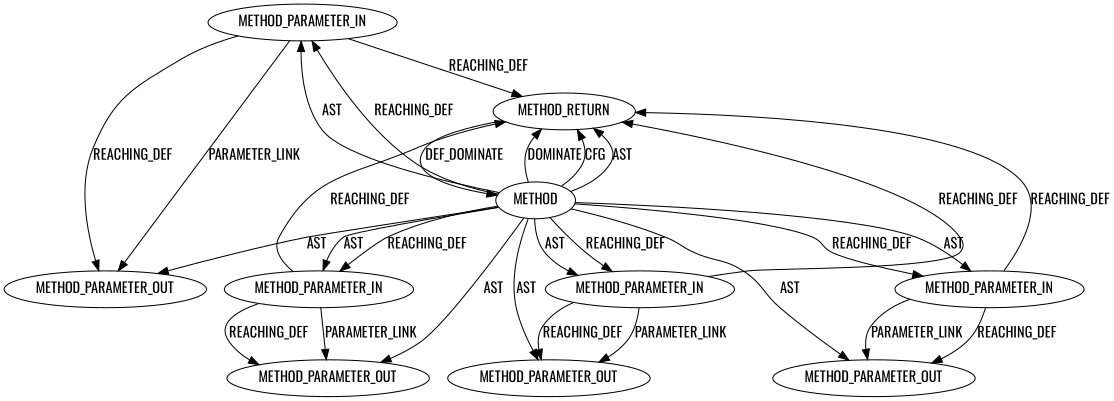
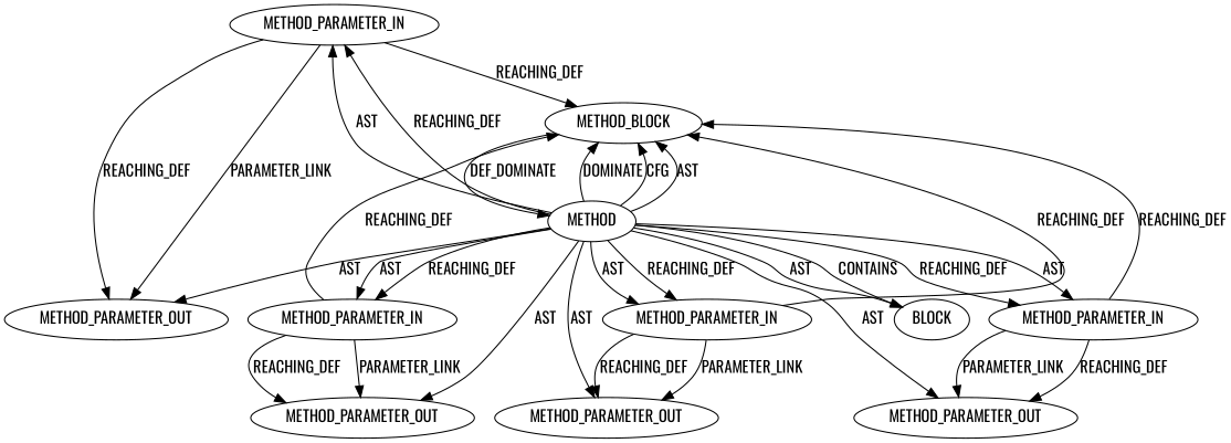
  digraph {
    fontname=Oswald
    node [CODE=p1 EVALUATION_STRATEGY=BY_VALUE IS_VARIADIC=false ORDER=1 TYPE_FULL_NAME=ANY fontname=Oswald]
    edge [fontname=Oswald]
    n1 [INDEX=1 NAME=p1 label=METHOD_PARAMETER_IN]
    n2 [INDEX=1 NAME=p1 label=METHOD_PARAMETER_OUT]
-   n3 [CODE=RET ORDER=2 label=METHOD_RETURN IS_VARIADIC=""]
+   n3 [CODE=RET ORDER=2 label=METHOD_BLOCK IS_VARIADIC=""]
    n4 [AST_PARENT_FULL_NAME="<global>" AST_PARENT_TYPE=NAMESPACE_BLOCK CODE="<empty>" FILENAME="<empty>" FULL_NAME=ceph_crc32c_page IS_EXTERNAL=true NAME=ceph_crc32c_page ORDER=0 label=METHOD EVALUATION_STRATEGY="" IS_VARIADIC="" TYPE_FULL_NAME=""]
    n5 [CODE=p4 INDEX=4 NAME=p4 ORDER=4 label=METHOD_PARAMETER_OUT]
    n6 [CODE=p3 INDEX=3 NAME=p3 ORDER=3 label=METHOD_PARAMETER_OUT]
    n7 [CODE=p4 INDEX=4 NAME=p4 ORDER=4 label=METHOD_PARAMETER_IN]
+   n8 [ARGUMENT_INDEX=1 CODE="<empty>" label=BLOCK EVALUATION_STRATEGY="" IS_VARIADIC=""]
    n9 [CODE=p2 INDEX=2 NAME=p2 ORDER=2 label=METHOD_PARAMETER_IN]
    n10 [CODE=p3 INDEX=3 NAME=p3 ORDER=3 label=METHOD_PARAMETER_IN]
    n11 [CODE=p2 INDEX=2 NAME=p2 ORDER=2 label=METHOD_PARAMETER_OUT]
    n1 -> n2 [VARIABLE=p1 label=REACHING_DEF]
    n1 -> n2 [label=PARAMETER_LINK]
    n1 -> n3 [VARIABLE=p1 label=REACHING_DEF]
    n3 -> n4 [label=DEF_DOMINATE]
    n4 -> n1 [label=REACHING_DEF]
    n4 -> n1 [label=AST]
    n4 -> n2 [label=AST]
    n4 -> n3 [label=DOMINATE]
    n4 -> n3 [label=CFG]
    n4 -> n3 [label=AST]
    n4 -> n5 [label=AST]
    n4 -> n6 [label=AST]
    n4 -> n7 [label=AST]
    n4 -> n7 [label=REACHING_DEF]
+   n4 -> n8 [label=AST]
+   n4 -> n8 [label=CONTAINS]
    n4 -> n9 [label=REACHING_DEF]
    n4 -> n9 [label=AST]
    n4 -> n10 [label=AST]
    n4 -> n10 [label=REACHING_DEF]
    n4 -> n11 [label=AST]
    n7 -> n3 [VARIABLE=p4 label=REACHING_DEF]
    n7 -> n5 [VARIABLE=p4 label=REACHING_DEF]
    n7 -> n5 [label=PARAMETER_LINK]
    n9 -> n3 [VARIABLE=p2 label=REACHING_DEF]
    n9 -> n11 [label=PARAMETER_LINK]
    n9 -> n11 [VARIABLE=p2 label=REACHING_DEF]
    n10 -> n3 [VARIABLE=p3 label=REACHING_DEF]
    n10 -> n6 [VARIABLE=p3 label=REACHING_DEF]
    n10 -> n6 [label=PARAMETER_LINK]
  }
